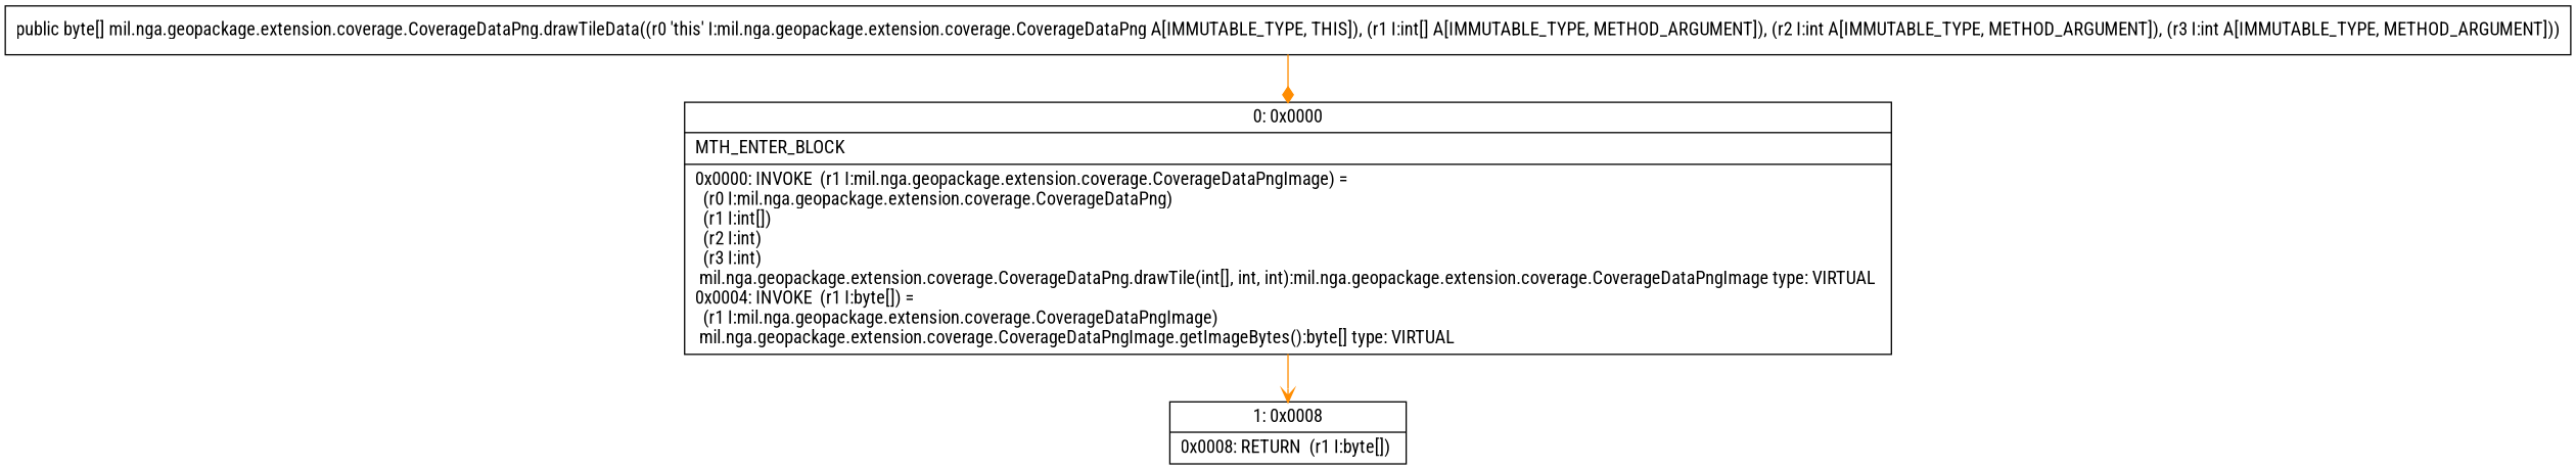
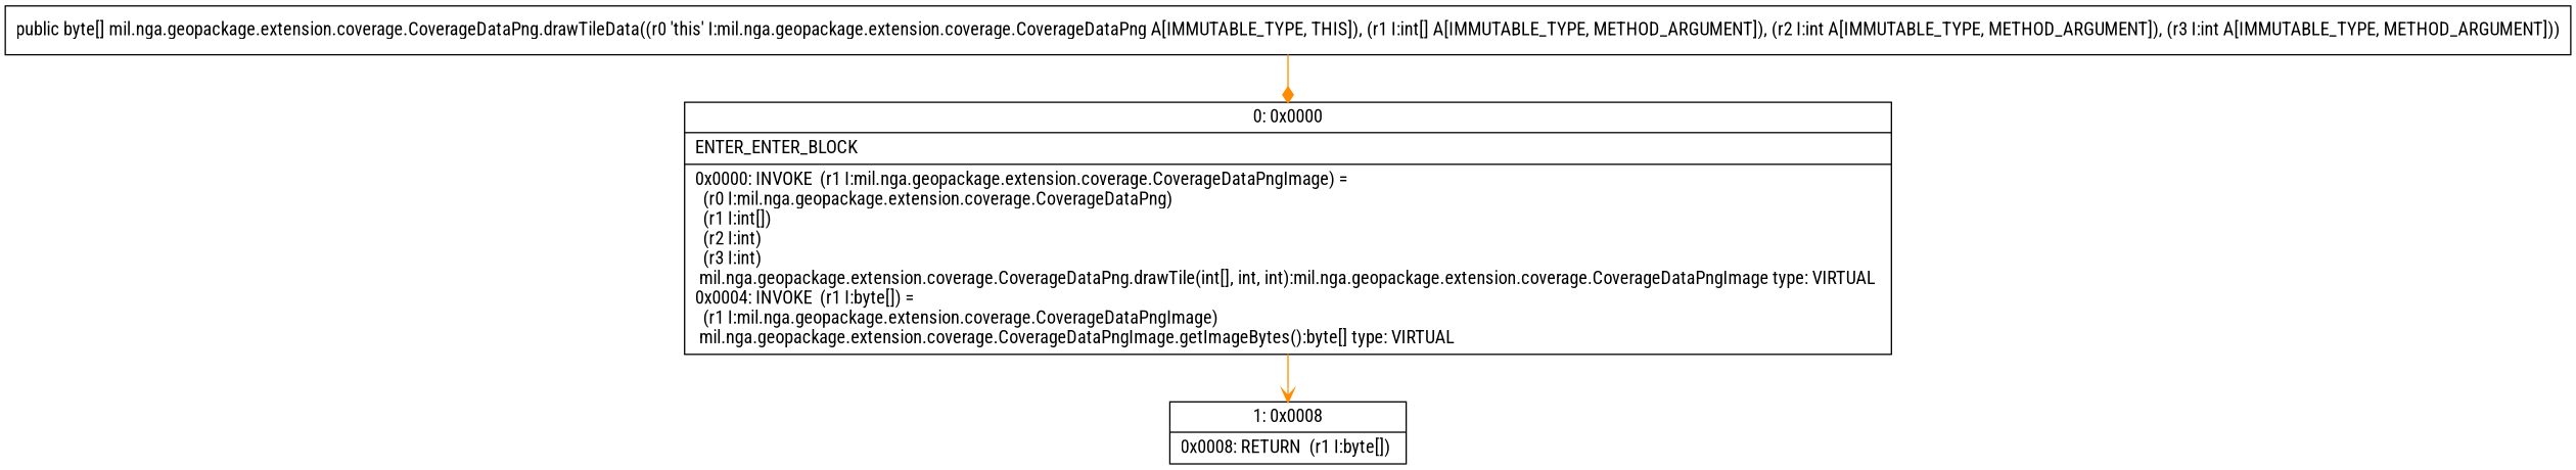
  digraph {
    fontname="Roboto Condensed"
    node [shape=record fontname="Roboto Condensed"]
    edge [color=darkorange fontname="Roboto Condensed"]
-   n1 [label="{0\:\ 0x0000|MTH_ENTER_BLOCK\l|0x0000: INVOKE  (r1 I:mil.nga.geopackage.extension.coverage.CoverageDataPngImage) = \l  (r0 I:mil.nga.geopackage.extension.coverage.CoverageDataPng)\l  (r1 I:int[])\l  (r2 I:int)\l  (r3 I:int)\l mil.nga.geopackage.extension.coverage.CoverageDataPng.drawTile(int[], int, int):mil.nga.geopackage.extension.coverage.CoverageDataPngImage type: VIRTUAL \l0x0004: INVOKE  (r1 I:byte[]) = \l  (r1 I:mil.nga.geopackage.extension.coverage.CoverageDataPngImage)\l mil.nga.geopackage.extension.coverage.CoverageDataPngImage.getImageBytes():byte[] type: VIRTUAL \l}"]
+   n1 [label="{0\:\ 0x0000|ENTER_ENTER_BLOCK\l|0x0000: INVOKE  (r1 I:mil.nga.geopackage.extension.coverage.CoverageDataPngImage) = \l  (r0 I:mil.nga.geopackage.extension.coverage.CoverageDataPng)\l  (r1 I:int[])\l  (r2 I:int)\l  (r3 I:int)\l mil.nga.geopackage.extension.coverage.CoverageDataPng.drawTile(int[], int, int):mil.nga.geopackage.extension.coverage.CoverageDataPngImage type: VIRTUAL \l0x0004: INVOKE  (r1 I:byte[]) = \l  (r1 I:mil.nga.geopackage.extension.coverage.CoverageDataPngImage)\l mil.nga.geopackage.extension.coverage.CoverageDataPngImage.getImageBytes():byte[] type: VIRTUAL \l}"]
    n2 [label="{1\:\ 0x0008|0x0008: RETURN  (r1 I:byte[]) \l}"]
    n3 [label="{public byte[] mil.nga.geopackage.extension.coverage.CoverageDataPng.drawTileData((r0 'this' I:mil.nga.geopackage.extension.coverage.CoverageDataPng A[IMMUTABLE_TYPE, THIS]), (r1 I:int[] A[IMMUTABLE_TYPE, METHOD_ARGUMENT]), (r2 I:int A[IMMUTABLE_TYPE, METHOD_ARGUMENT]), (r3 I:int A[IMMUTABLE_TYPE, METHOD_ARGUMENT])) }"]
    n1 -> n2 [arrowhead=vee]
    n3 -> n1 [arrowhead=diamond]
  }
